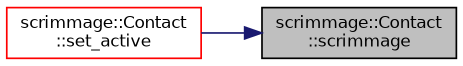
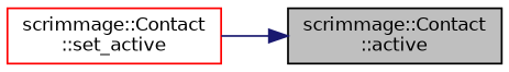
  digraph {
    rankdir=RL
    node [fontname=Helvetica fontsize=10 shape=record style=filled]
-   n1 [color=black fillcolor=grey75 fontcolor=black height=0.2 label="scrimmage::Contact\l::scrimmage" width=0.4]
+   n1 [color=black fillcolor=grey75 fontcolor=black height=0.2 label="scrimmage::Contact\l::active" width=0.4]
    n2 [color=red fillcolor=white height=0.2 label="scrimmage::Contact\l::set_active" width=0.4]
    n1 -> n2 [color=midnightblue dir=back fontname=Helvetica fontsize=10 labelfontname=Helvetica labelfontsize=10 style=solid]
  }
